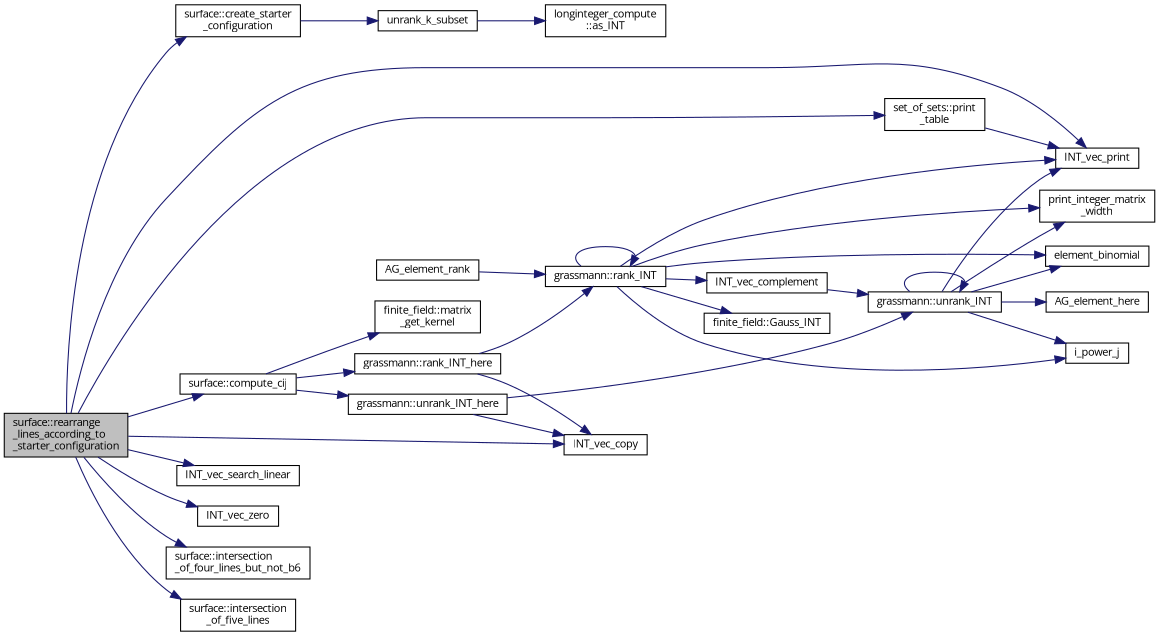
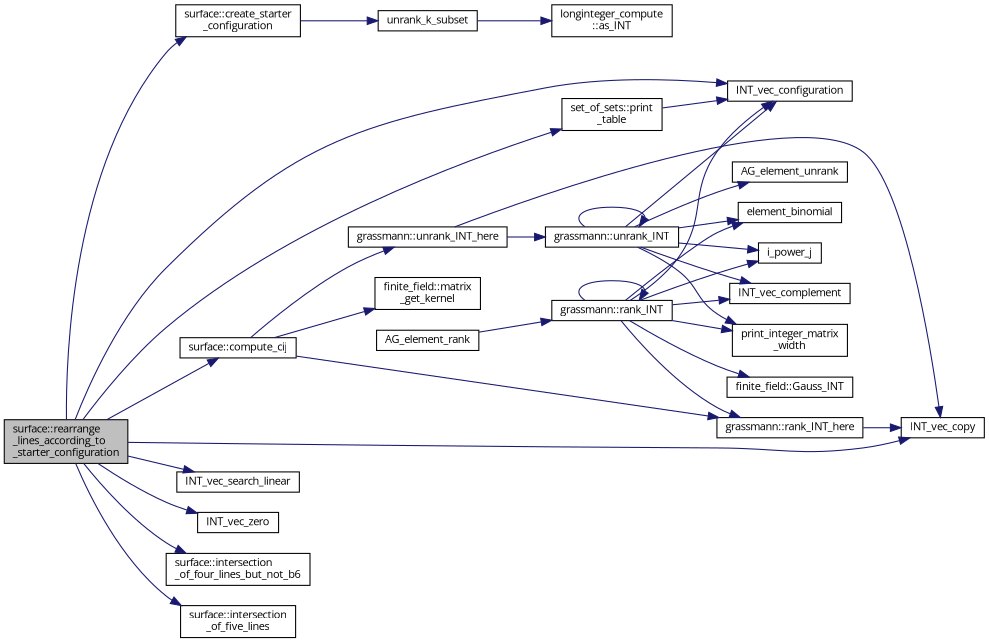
  digraph {
    fontname="Open Sans"
    rankdir=LR
    node [color=black fillcolor=white fontname="Open Sans" fontsize=10 shape=record style=filled]
    edge [color=midnightblue fontname="Open Sans" fontsize=10 labelfontname=Helvetica labelfontsize=10 style=solid]
    n1 [fillcolor=grey75 fontcolor=black height=0.2 label="surface::rearrange\l_lines_according_to\l_starter_configuration" width=0.4]
    n2 [height=0.2 label="surface::create_starter\l_configuration" width=0.4]
    n3 [height=0.2 label="set_of_sets::print\l_table" width=0.4]
-   n4 [height=0.2 label=INT_vec_print width=0.4]
+   n4 [height=0.2 label=INT_vec_configuration width=0.4]
    n5 [height=0.2 label=INT_vec_search_linear width=0.4]
    n6 [height=0.2 label=INT_vec_zero width=0.4]
    n7 [height=0.2 label=INT_vec_copy width=0.4]
    n8 [height=0.2 label="surface::intersection\l_of_four_lines_but_not_b6" width=0.4]
    n9 [height=0.2 label="surface::intersection\l_of_five_lines" width=0.4]
    n10 [height=0.2 label="surface::compute_cij" width=0.4]
    n11 [height=0.2 label=unrank_k_subset width=0.4]
    n12 [height=0.2 label="grassmann::unrank_INT_here" width=0.4]
    n13 [height=0.2 label="finite_field::matrix\l_get_kernel" width=0.4]
    n14 [height=0.2 label="grassmann::rank_INT_here" width=0.4]
    n15 [height=0.2 label="longinteger_compute\l::as_INT" width=0.4]
    n16 [height=0.2 label="grassmann::unrank_INT" width=0.4]
    n17 [height=0.2 label="grassmann::rank_INT" width=0.4]
    n18 [height=0.2 label=element_binomial width=0.4]
    n19 [height=0.2 label=i_power_j width=0.4]
-   n20 [height=0.2 label=AG_element_here width=0.4]
+   n20 [height=0.2 label=AG_element_unrank width=0.4]
    n21 [height=0.2 label=INT_vec_complement width=0.4]
    n22 [height=0.2 label="print_integer_matrix\l_width" width=0.4]
    n23 [height=0.2 label="finite_field::Gauss_INT" width=0.4]
    n24 [height=0.2 label=AG_element_rank width=0.4]
    n1 -> n2
    n1 -> n3
    n1 -> n4
    n1 -> n5
    n1 -> n6
    n1 -> n7
    n1 -> n8
    n1 -> n9
    n1 -> n10
    n2 -> n11
    n3 -> n4
    n10 -> n12
    n10 -> n13
    n10 -> n14
    n11 -> n15
    n12 -> n7
    n12 -> n16
    n14 -> n7
-   n14 -> n17
+   n17 -> n14
    n16 -> n4
    n16 -> n16
    n16 -> n18
    n16 -> n19
    n16 -> n20
-   n21 -> n16
+   n16 -> n21
    n16 -> n22
    n17 -> n4
    n17 -> n17
    n17 -> n18
    n17 -> n19
    n17 -> n21
    n17 -> n22
    n17 -> n23
    n24 -> n17
  }
